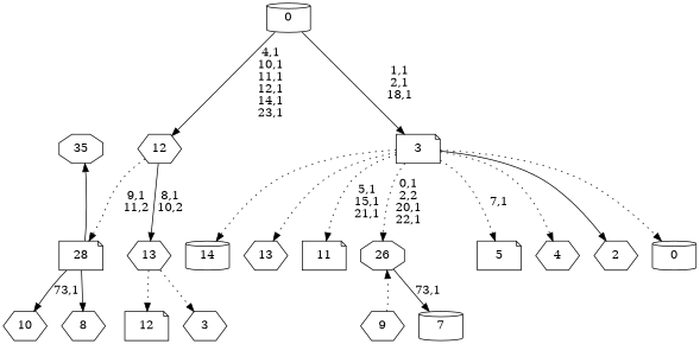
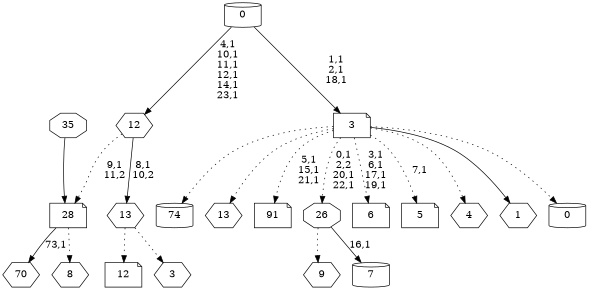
  digraph {
    node [shape=hexagon]
    edge [style=dotted]
    n1 [label=35 shape=octagon]
-   n2 [label=14 shape=cylinder]
+   n2 [label=74 shape=cylinder]
    n3 [label=13]
    n4 [label=12 shape=note]
-   n5 [label=11 shape=note]
-   n6 [label=10]
+   n5 [label=91 shape=note]
+   n6 [label=70]
    n7 [label=9]
    n8 [label=8]
    28 [shape=note]
    n10 [label=7 shape=cylinder]
    n11 [label=26 shape=octagon]
+   n12 [label=6 shape=note]
    n13 [label=5 shape=note]
    n14 [label=4]
    n15 [label=3]
    13
    12
-   n18 [label=2]
+   n18 [label=1]
    n19 [label=0 shape=cylinder]
    3 [shape=note]
    0 [shape=cylinder]
-   28 -> n1 [style=solid]
+   n1 -> 28 [style=solid]
    28 -> n6 [label="73,1" style=solid]
-   28 -> n8 [style=solid]
-   n7 -> n11
-   n11 -> n10 [label="73,1" style=solid]
+   28 -> n8
+   n11 -> n7
+   n11 -> n10 [label="16,1" style=solid]
    13 -> n4
    13 -> n15
    12 -> 28 [label="9,1\n11,2"]
    12 -> 13 [label="8,1\n10,2" style=solid]
    3 -> n2
    3 -> n3
    3 -> n5 [label="5,1\n15,1\n21,1"]
    3 -> n11 [label="0,1\n2,2\n20,1\n22,1"]
+   3 -> n12 [label="3,1\n6,1\n17,1\n19,1"]
    3 -> n13 [label="7,1"]
    3 -> n14
    3 -> n18 [style=solid]
    3 -> n19
    0 -> 12 [label="4,1\n10,1\n11,1\n12,1\n14,1\n23,1" style=solid]
    0 -> 3 [label="1,1\n2,1\n18,1" style=solid]
  }
